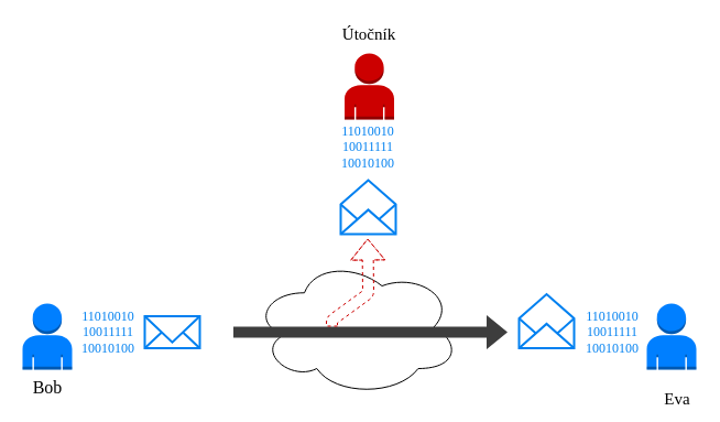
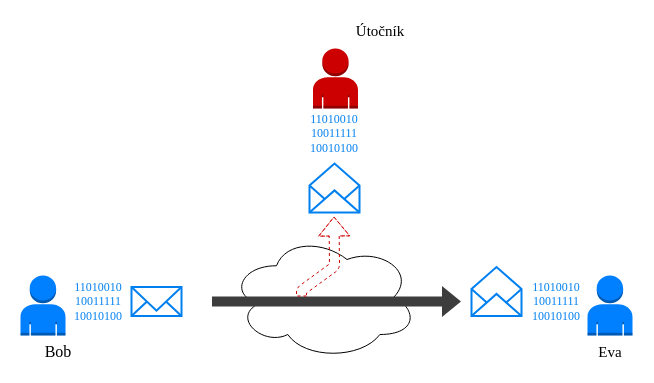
  <mxCell id="0" />
  <mxCell id="1" parent="0" />
  <mxCell id="2" value="" style="ellipse;shape=cloud;whiteSpace=wrap;html=1;" parent="1" vertex="1"><mxGeometry x="229" y="234" width="188" height="125" as="geometry" /></mxCell>
  <mxCell id="3" value="" style="shape=flexArrow;endArrow=classic;html=1;fillColor=#3D3D3D;strokeColor=none;" parent="1" edge="1"><mxGeometry width="50" height="50" relative="1" as="geometry"><mxPoint x="211" y="301" as="sourcePoint" /><mxPoint x="461" y="301" as="targetPoint" /></mxGeometry></mxCell>
  <mxCell id="4" value="" style="shape=flexArrow;endArrow=classic;html=1;fillColor=none;entryX=0.5;entryY=1;entryDx=0;entryDy=0;entryPerimeter=0;strokeColor=#CC0000;dashed=1;strokeWidth=1;" parent="1" edge="1"><mxGeometry width="50" height="50" relative="1" as="geometry"><mxPoint x="301" y="296" as="sourcePoint" /><mxPoint x="333.5" y="216" as="targetPoint" /><Array as="points"><mxPoint x="301" y="290" /><mxPoint x="334" y="266" /></Array></mxGeometry></mxCell>
  <mxCell id="5" value="" style="outlineConnect=0;dashed=0;verticalLabelPosition=bottom;verticalAlign=top;align=center;html=1;shape=mxgraph.aws3.user;fillColor=#007FFF;strokeColor=#6c8ebf;" parent="1" vertex="1"><mxGeometry x="20" y="275" width="45" height="60" as="geometry" /></mxCell>
- <mxCell id="6" value="Bob" style="text;html=1;strokeColor=none;fillColor=none;align=center;verticalAlign=middle;whiteSpace=wrap;rounded=0;fontFamily=Vafle VUT;fontSize=16;fontStyle=0" parent="1" vertex="1"><mxGeometry x="22.5" y="341" width="40" height="20" as="geometry" /></mxCell>
+ <mxCell id="6" value="Bob" style="text;html=1;strokeColor=none;fillColor=none;align=center;verticalAlign=middle;whiteSpace=wrap;rounded=0;fontFamily=Vafle VUT;fontSize=16;fontStyle=0" parent="1" vertex="1"><mxGeometry x="37.5" y="341" width="40" height="20" as="geometry" /></mxCell>
  <mxCell id="7" value="" style="html=1;verticalLabelPosition=bottom;align=center;labelBackgroundColor=#ffffff;verticalAlign=top;strokeWidth=2;strokeColor=#0080F0;shadow=0;dashed=0;shape=mxgraph.ios7.icons.mail;fillColor=none;" parent="1" vertex="1"><mxGeometry x="131" y="286.5" width="50" height="29" as="geometry" /></mxCell>
  <mxCell id="8" value="&lt;font color=&quot;#0080f0&quot;&gt;11010010&lt;br&gt;10011111&lt;br&gt;10010100&lt;/font&gt;" style="text;html=1;strokeColor=none;fillColor=none;align=center;verticalAlign=middle;whiteSpace=wrap;rounded=0;fontColor=#CC0000;fontFamily=Vafle VUT;" parent="1" vertex="1"><mxGeometry x="78" y="291" width="40" height="20" as="geometry" /></mxCell>
  <mxCell id="9" value="" style="outlineConnect=0;dashed=0;verticalLabelPosition=bottom;verticalAlign=top;align=center;html=1;shape=mxgraph.aws3.user;fillColor=#CC0000;strokeColor=#b85450;" parent="1" vertex="1"><mxGeometry x="312.5" y="48" width="45" height="60" as="geometry" /></mxCell>
- <mxCell id="10" value="&lt;font style=&quot;font-size: 15px;&quot;&gt;Útočník&lt;/font&gt;" style="text;html=1;strokeColor=none;fillColor=none;align=center;verticalAlign=middle;whiteSpace=wrap;rounded=0;fontSize=15;fontStyle=0;fontFamily=Vafle VUT;" parent="1" vertex="1"><mxGeometry x="315" y="20" width="40" height="20" as="geometry" /></mxCell>
+ <mxCell id="10" value="&lt;font style=&quot;font-size: 15px;&quot;&gt;Útočník&lt;/font&gt;" style="text;html=1;strokeColor=none;fillColor=none;align=center;verticalAlign=middle;whiteSpace=wrap;rounded=0;fontSize=15;fontStyle=0;fontFamily=Vafle VUT;" parent="1" vertex="1"><mxGeometry x="360" y="20" width="40" height="20" as="geometry" /></mxCell>
  <mxCell id="11" value="" style="html=1;verticalLabelPosition=bottom;align=center;labelBackgroundColor=#ffffff;verticalAlign=top;strokeWidth=2;strokeColor=#0080F0;shadow=0;dashed=0;shape=mxgraph.ios7.icons.envelope_(empty);fillColor=none;" parent="1" vertex="1"><mxGeometry x="309" y="163" width="50" height="49" as="geometry" /></mxCell>
  <mxCell id="12" value="&lt;font color=&quot;#0080f0&quot;&gt;11010010&lt;br&gt;10011111&lt;br&gt;10010100&lt;/font&gt;" style="text;html=1;strokeColor=none;fillColor=none;align=center;verticalAlign=middle;whiteSpace=wrap;rounded=0;fontColor=#CC0000;fontFamily=Vafle VUT;" parent="1" vertex="1"><mxGeometry x="314" y="123" width="40" height="20" as="geometry" /></mxCell>
  <mxCell id="13" value="" style="outlineConnect=0;dashed=0;verticalLabelPosition=bottom;verticalAlign=top;align=center;html=1;shape=mxgraph.aws3.user;fillColor=#007FFF;strokeColor=#6c8ebf;" parent="1" vertex="1"><mxGeometry x="587" y="275" width="45" height="60" as="geometry" /></mxCell>
- <mxCell id="14" value="Eva" style="text;html=1;strokeColor=none;fillColor=none;align=center;verticalAlign=middle;whiteSpace=wrap;rounded=0;fontFamily=Vafle VUT;fontStyle=0;fontSize=15;" parent="1" vertex="1"><mxGeometry x="594.5" y="351" width="40" height="20" as="geometry" /></mxCell>
+ <mxCell id="14" value="Eva" style="text;html=1;strokeColor=none;fillColor=none;align=center;verticalAlign=middle;whiteSpace=wrap;rounded=0;fontFamily=Vafle VUT;fontStyle=0;fontSize=15;" parent="1" vertex="1"><mxGeometry x="589.5" y="341" width="40" height="20" as="geometry" /></mxCell>
  <mxCell id="15" value="" style="html=1;verticalLabelPosition=bottom;align=center;labelBackgroundColor=#ffffff;verticalAlign=top;strokeWidth=2;strokeColor=#0080F0;shadow=0;dashed=0;shape=mxgraph.ios7.icons.envelope_(empty);fillColor=none;gradientColor=#ffffff;gradientDirection=east;" parent="1" vertex="1"><mxGeometry x="471" y="266.5" width="50" height="49" as="geometry" /></mxCell>
  <mxCell id="16" value="&lt;font color=&quot;#0080f0&quot;&gt;11010010&lt;br&gt;10011111&lt;br&gt;10010100&lt;/font&gt;" style="text;html=1;strokeColor=none;fillColor=none;align=center;verticalAlign=middle;whiteSpace=wrap;rounded=0;fontColor=#CC0000;fontFamily=Vafle VUT;" parent="1" vertex="1"><mxGeometry x="536" y="291" width="40" height="20" as="geometry" /></mxCell>
